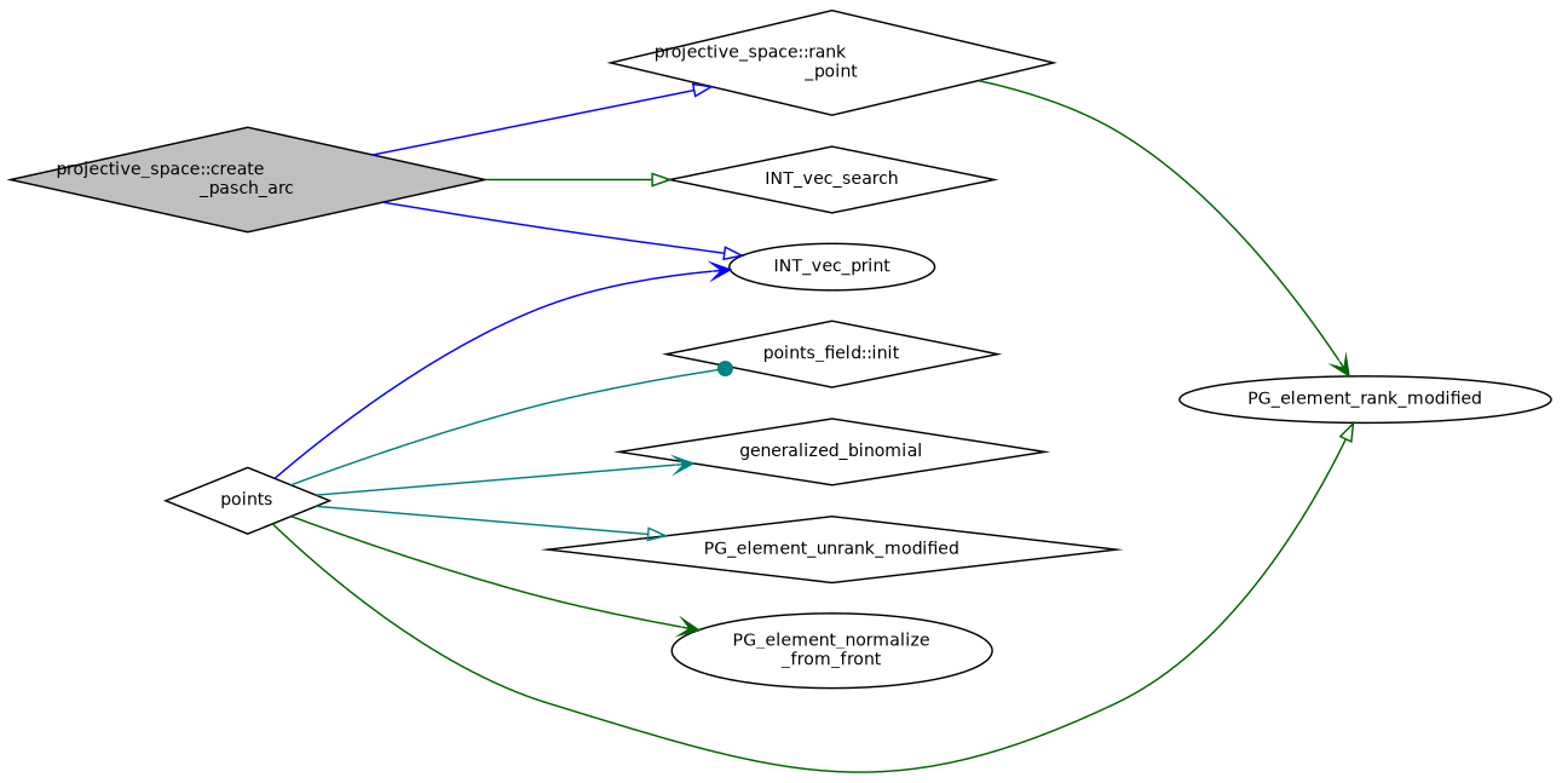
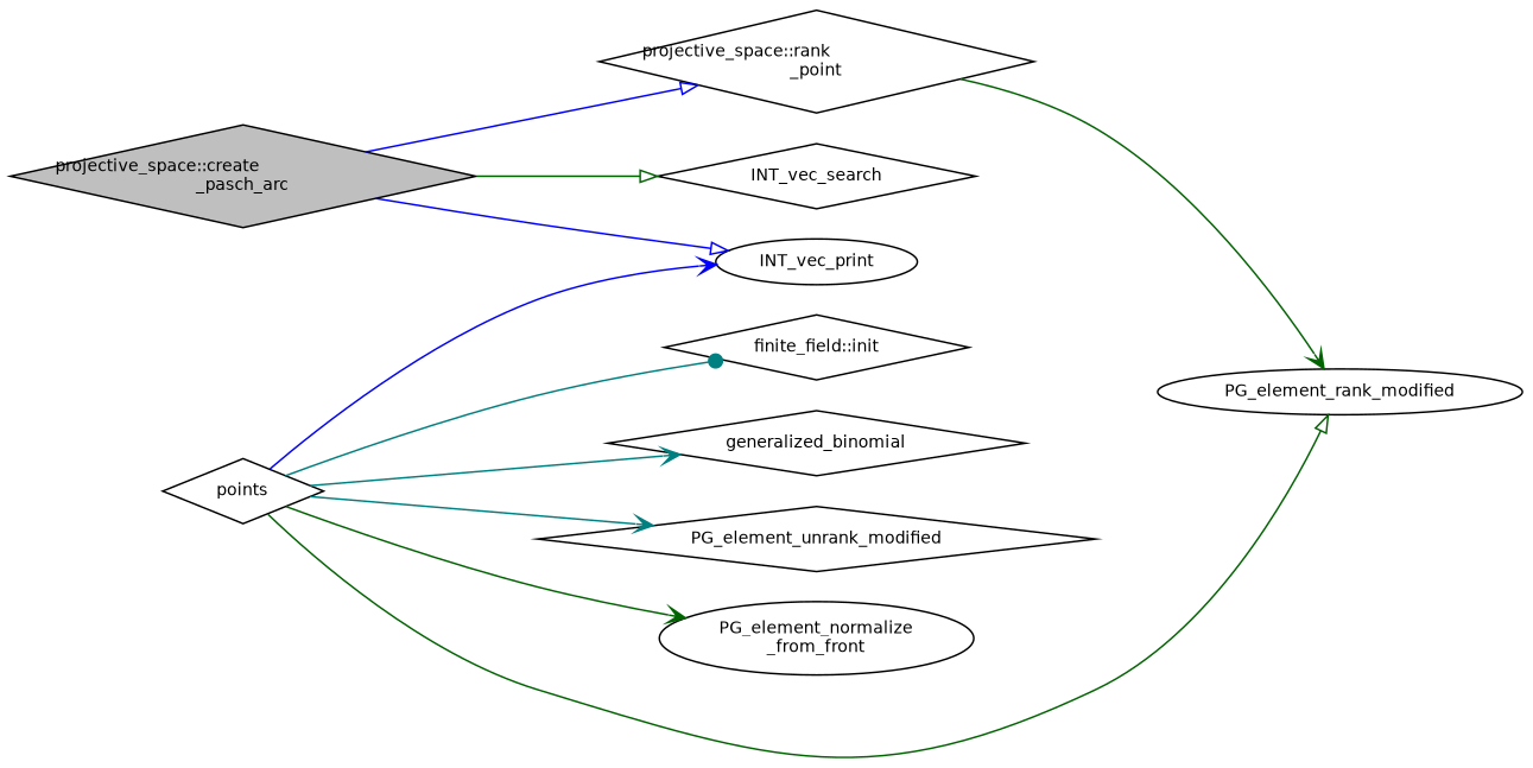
  digraph {
    rankdir=LR
    node [color=black fillcolor=white fontname=Helvetica fontsize=10 shape=diamond style=filled]
    edge [arrowhead=onormal color=darkgreen fontname=Helvetica fontsize=10 labelfontname=Helvetica labelfontsize=10 style=solid]
    n1 [fillcolor=grey75 fontcolor=black height=0.2 label="projective_space::create\l_pasch_arc" width=0.4]
    n2 [height=0.2 label=INT_vec_print shape=ellipse width=0.4]
    n3 [height=0.2 label="projective_space::rank\l_point" width=0.4]
    n4 [height=0.2 label=INT_vec_search width=0.4]
    n5 [height=0.2 label=points width=0.4]
-   n6 [height=0.2 label="points_field::init" width=0.4]
+   n6 [height=0.2 label="finite_field::init" width=0.4]
    n7 [height=0.2 label=generalized_binomial width=0.4]
    n8 [height=0.2 label=PG_element_unrank_modified width=0.4]
    n9 [height=0.2 label="PG_element_normalize\l_from_front" shape=ellipse width=0.4]
    n10 [height=0.2 label=PG_element_rank_modified shape=ellipse width=0.4]
    n1 -> n2 [color=blue]
    n1 -> n3 [color=blue]
    n1 -> n4
    n3 -> n10 [arrowhead=vee]
    n5 -> n2 [arrowhead=vee color=blue]
    n5 -> n6 [arrowhead=dot color=teal]
    n5 -> n7 [arrowhead=vee color=teal]
-   n5 -> n8 [color=teal]
+   n5 -> n8 [arrowhead=vee color=teal]
    n5 -> n9 [arrowhead=vee]
    n5 -> n10
  }
